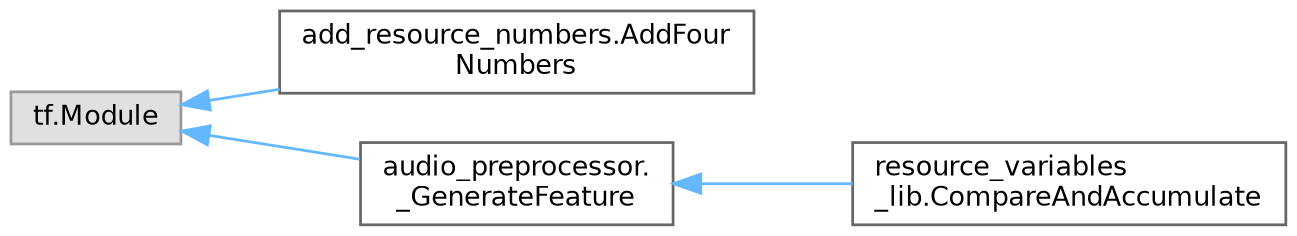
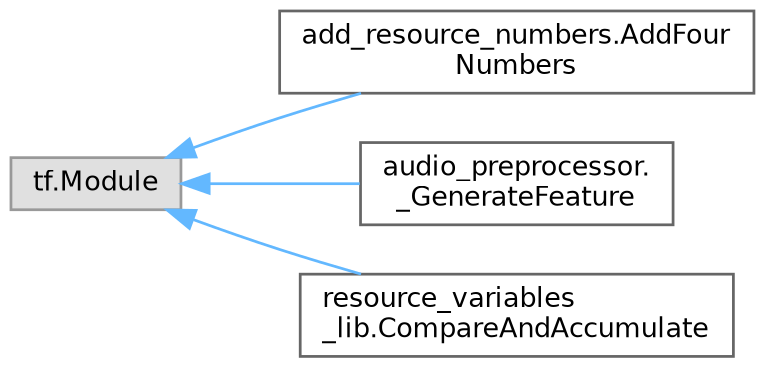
  digraph {
    rankdir=LR
    node [color=grey40 fillcolor=white fontname=Helvetica fontsize=10 shape=box style=filled]
    edge [color=steelblue1 dir=back fontname=Helvetica fontsize=10 labelfontname=Helvetica labelfontsize=10 style=solid]
    n1 [color=grey60 fillcolor="#E0E0E0" height=0.2 label="tf.Module" width=0.4]
    n2 [height=0.2 label="add_resource_numbers.AddFour\lNumbers" width=0.4]
    n3 [height=0.2 label="audio_preprocessor.\l_GenerateFeature" width=0.4]
    n4 [height=0.2 label="resource_variables\l_lib.CompareAndAccumulate" width=0.4]
    n1 -> n2
    n1 -> n3
-   n3 -> n4
+   n1 -> n4
  }
